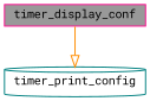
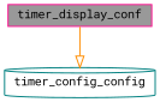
  digraph {
    rankdir=TB
    fontname="Roboto Mono"
    node [fontname="Roboto Mono" fontsize=10 style=filled]
    n1 [color=deeppink fillcolor=grey60 fontcolor=black height=0.2 label=timer_display_conf shape=box width=0.4]
-   n2 [color=teal fillcolor=white height=0.2 label=timer_print_config shape=cylinder width=0.4]
+   n2 [color=teal fillcolor=white height=0.2 label=timer_config_config shape=cylinder width=0.4]
    n1 -> n2 [color=darkorange fontname="Roboto Mono" fontsize=10 labelfontname=Helvetica labelfontsize=10 style=solid arrowhead=onormal]
  }
